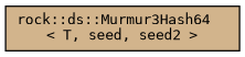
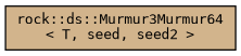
  digraph {
    rankdir=LR
    fontname="DejaVu Sans Mono"
-   n1 [color=black fillcolor=tan fontname="DejaVu Sans Mono" fontsize=10 height=0.2 label="rock::ds::Murmur3Hash64\l\< T, seed, seed2 \>" shape=record style=filled width=0.4]
+   n1 [color=black fillcolor=tan fontname="DejaVu Sans Mono" fontsize=10 height=0.2 label="rock::ds::Murmur3Murmur64\l\< T, seed, seed2 \>" shape=record style=filled width=0.4]
  }
